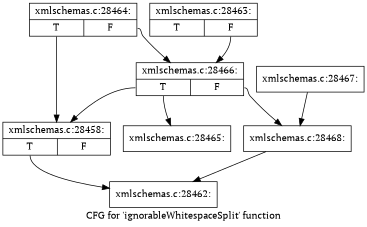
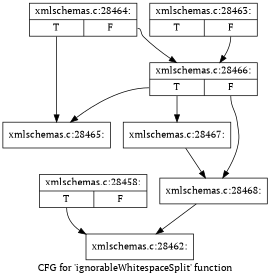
  digraph {
    fontname="PT Serif"
    label="CFG for 'ignorableWhitespaceSplit' function"
    node [fontname="PT Serif" shape=record]
    edge [fontname="PT Serif" tailport=s0]
    n1 [label="{xmlschemas.c:28458:|{<s0>T|<s1>F}}"]
    n2 [label="{xmlschemas.c:28462:}"]
    n3 [label="{xmlschemas.c:28463:|{<s0>T|<s1>F}}"]
    n4 [label="{xmlschemas.c:28466:|{<s0>T|<s1>F}}"]
    n5 [label="{xmlschemas.c:28468:}"]
    n6 [label="{xmlschemas.c:28464:|{<s0>T|<s1>F}}"]
    n7 [label="{xmlschemas.c:28465:}"]
    n8 [label="{xmlschemas.c:28467:}"]
    n1 -> n2
    n3 -> n4 [tailport=s1]
    n4 -> n5 [tailport=s1]
    n4 -> n7
-   n4 -> n1
+   n4 -> n8
    n5 -> n2
    n6 -> n4 [tailport=s1]
-   n6 -> n1
+   n6 -> n7
    n8 -> n5
  }
